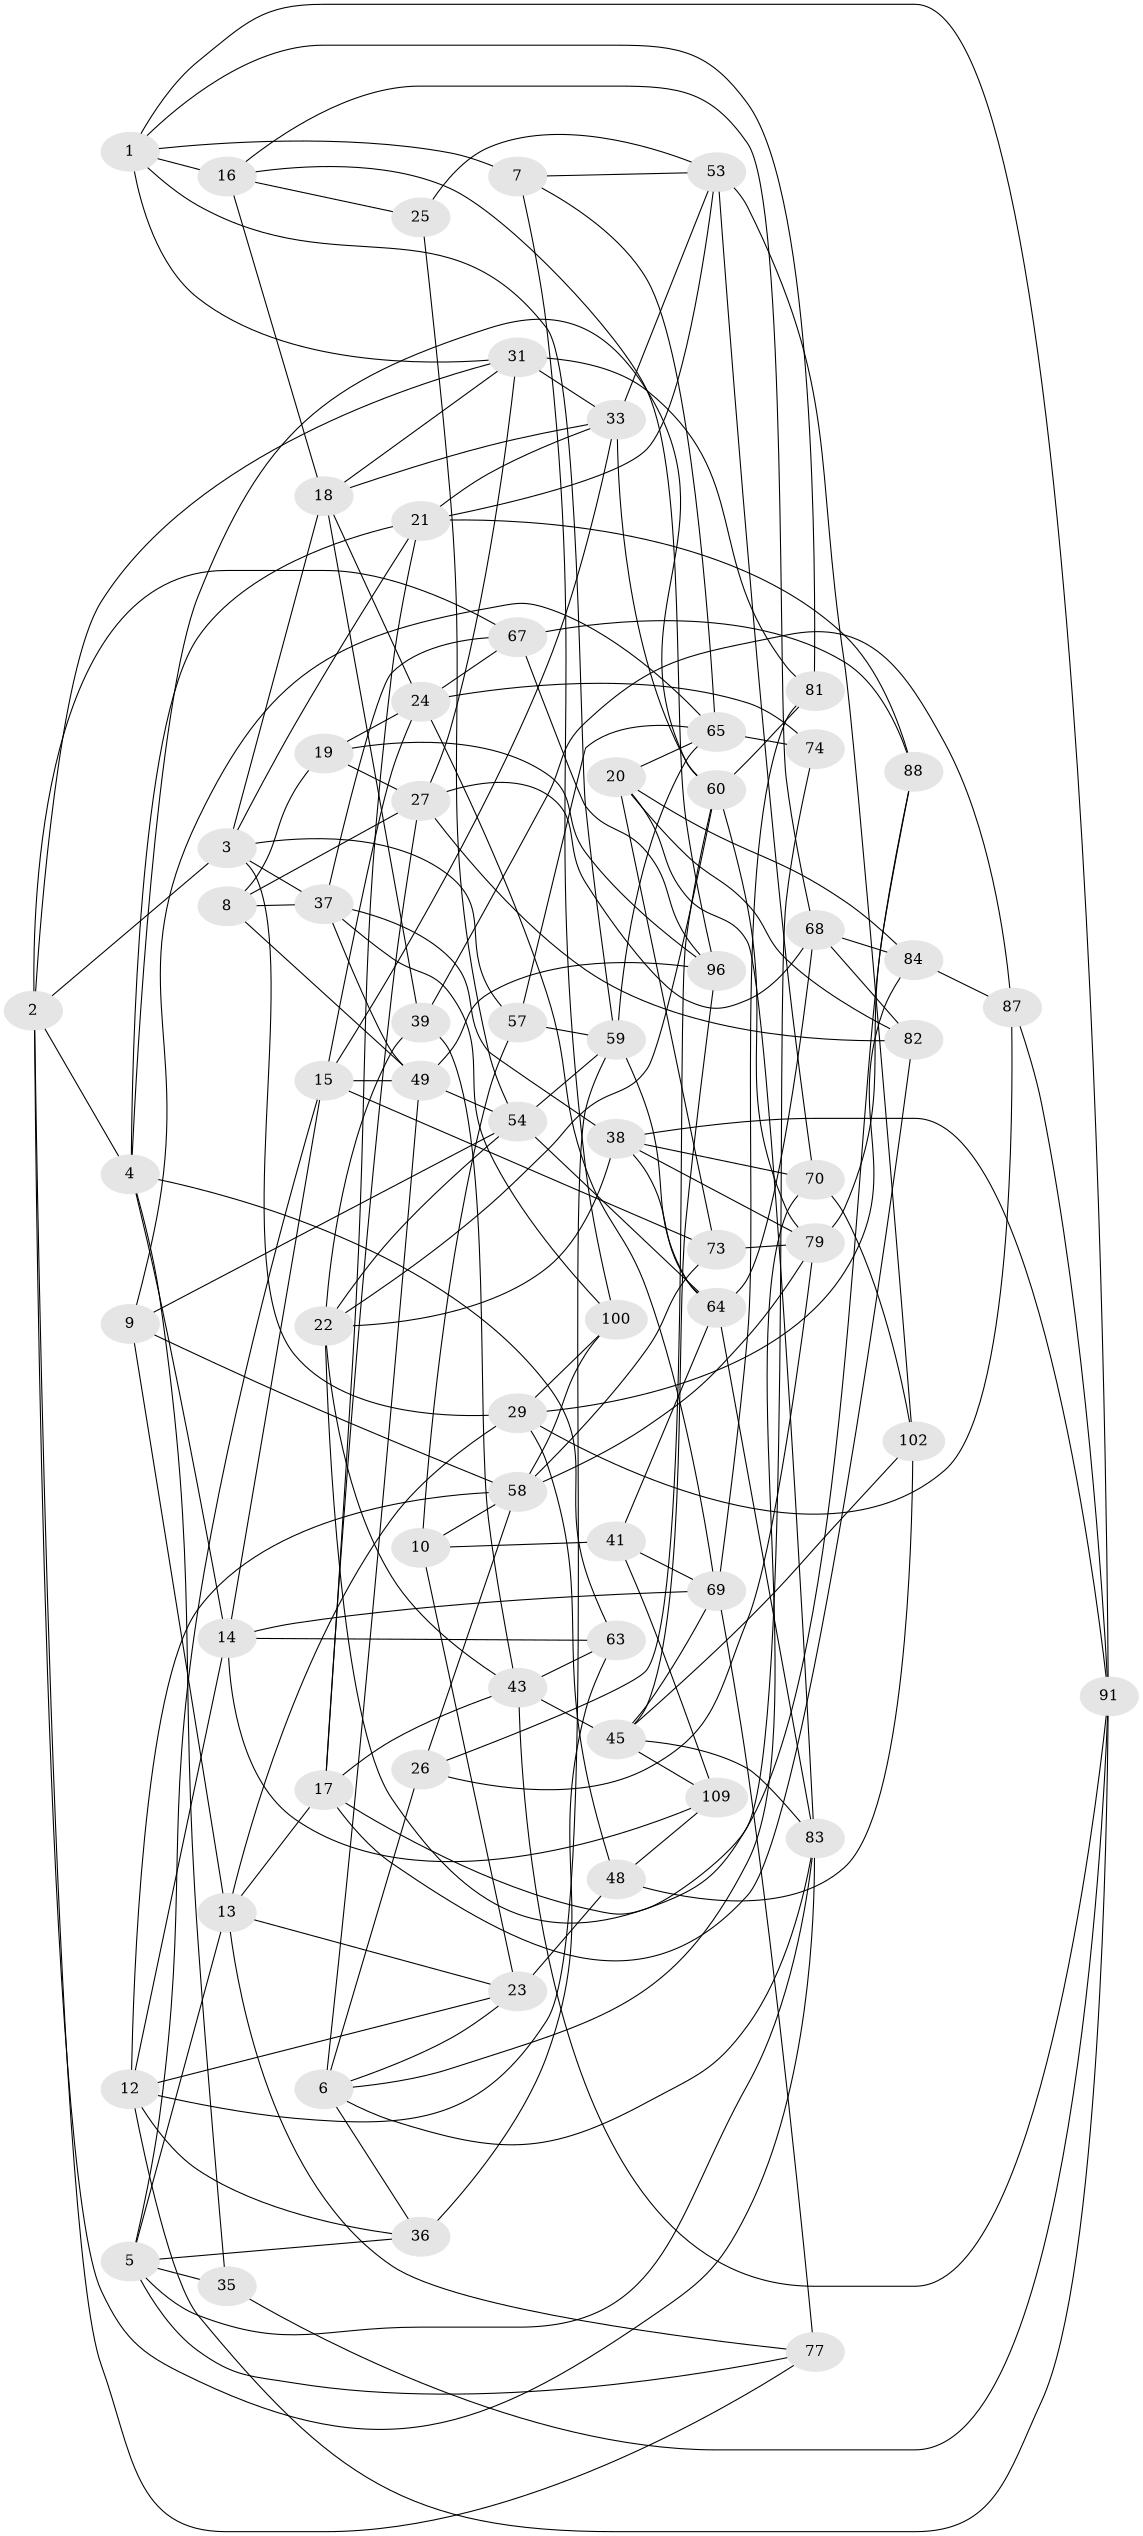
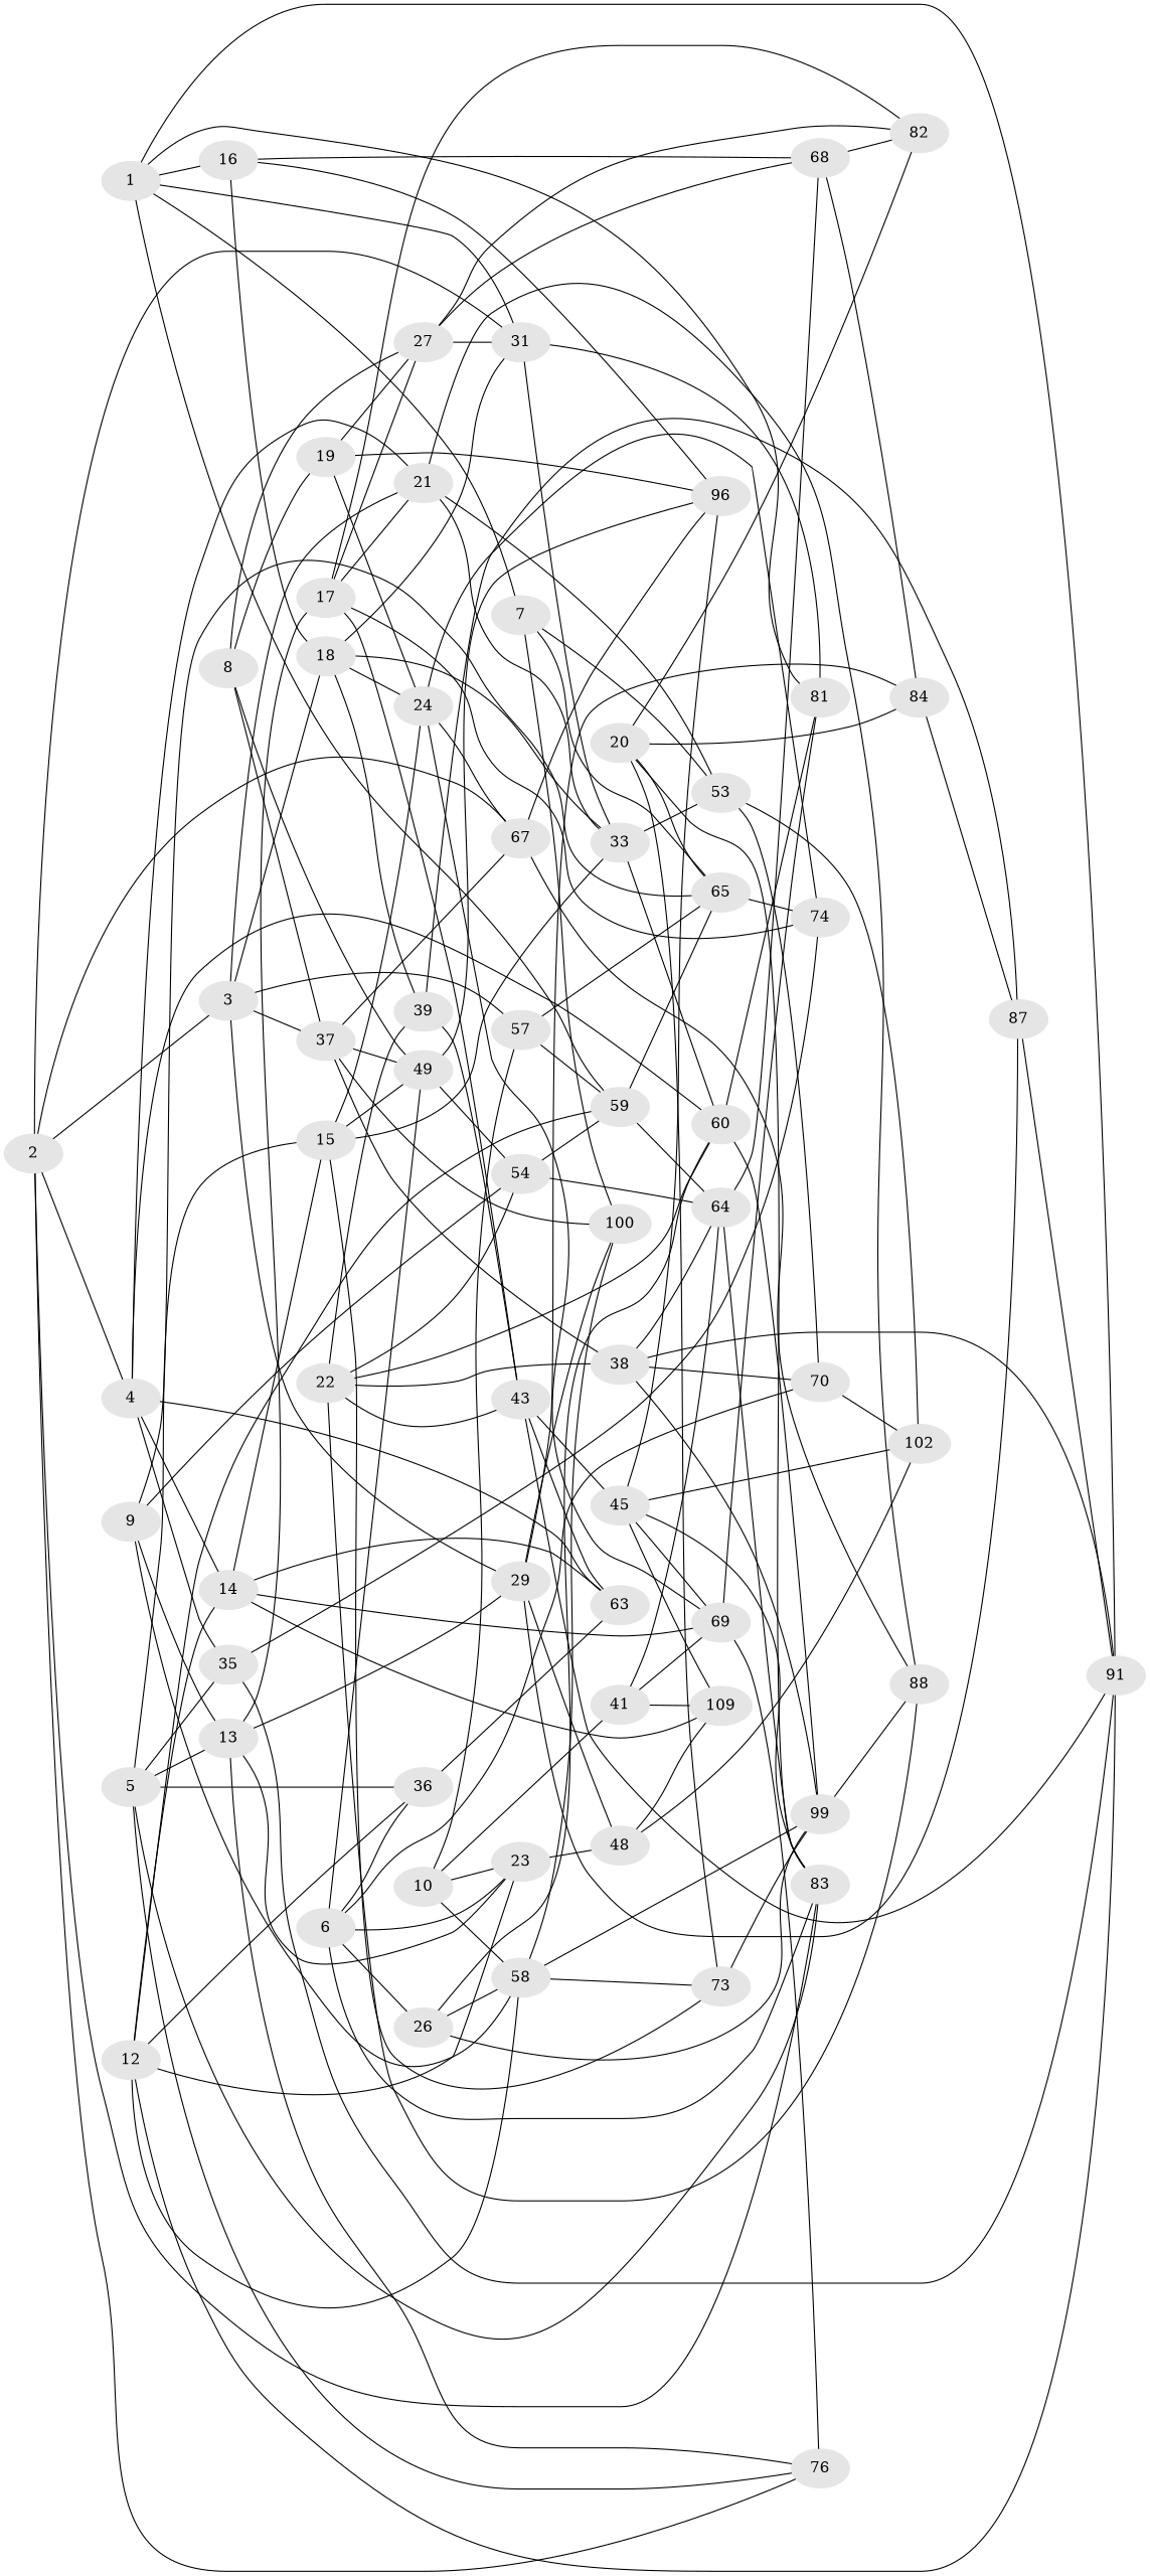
  graph {
    rankdir=LR
    node [color=gray90 style=filled]
    1 [super="+34"]
    7
    16 [super="+108"]
    31 [super="+62"]
    59 [super="+104"]
    81
    91 [super="+105"]
    53 [super="+101"]
    65 [super="+72"]
    100
    18 [super="+85"]
-   25
    68 [super="+90"]
    96 [super="+99"]
    33 [super="+42"]
    64 [super="+92"]
    2 [super="+66"]
    3 [super="+50"]
    4 [super="+11"]
    67 [super="+89"]
-   77
+   77 [label=76]
    83 [super="+98"]
    21 [super="+110"]
    29 [super="+80"]
    37 [super="+61"]
    57
    14 [super="+47"]
    35
    60 [super="+75"]
    63
    88
    24 [super="+28"]
    39
    84
    48
    87
    49 [super="+55"]
    38 [super="+93"]
    15 [super="+30"]
    69 [super="+106"]
    109
    74
-   79 [super="+97"]
+   79 [super="+97" label=99]
    5 [super="+103"]
    13 [super="+86"]
    36
    23 [super="+78"]
    17 [super="+52"]
    73
    6 [super="+51"]
    26
    70
    58 [super="+76"]
    54 [super="+94"]
    102
    8
    19
    27 [super="+40"]
    82
    9
    10
    41 [super="+46"]
    12 [super="+32"]
    43 [super="+71"]
    20 [super="+95"]
    45 [super="+107"]
    22 [super="+56"]
    1 -- 7
    1 -- 16
    1 -- 31
    1 -- 59
    1 -- 81
    1 -- 91
    7 -- 53
    7 -- 65
    7 -- 100
    16 -- 18
-   16 -- 25
    16 -- 68
    16 -- 96
    31 -- 81
    31 -- 33
    59 -- 65
    59 -- 64
    53 -- 70
    53 -- 102
    65 -- 74
    18 -- 31
    18 -- 33
    18 -- 24
    18 -- 39
-   25 -- 53
-   25 -- 54
    68 -- 84
    68 -- 82
    33 -- 53
    33 -- 60
    64 -- 68
    64 -- 83
    2 -- 31
    2 -- 3
    2 -- 4
    2 -- 67
    2 -- 77
    2 -- 83
    3 -- 18
    3 -- 21
    3 -- 29
    3 -- 37
    3 -- 57
    4 -- 21
    4 -- 14
    4 -- 35
    4 -- 60
    4 -- 63
    67 -- 96 [weight=2]
    67 -- 88
    21 -- 53
    21 -- 33
    21 -- 88
    29 -- 100
    29 -- 84
    29 -- 48
    29 -- 87
    37 -- 100
    37 -- 67
    37 -- 49
    37 -- 38
    57 -- 59
    57 -- 65
    14 -- 63
    14 -- 15
    14 -- 69
    14 -- 109
    35 -- 91
+   35 -- 74
    60 -- 81
    60 -- 79
    24 -- 67
    24 -- 69
    24 -- 74
    39 -- 87
    39 -- 43
    84 -- 87
    48 -- 109
    48 -- 102
    87 -- 91
    49 -- 96
    49 -- 54
    38 -- 91
    38 -- 64
    38 -- 79
    38 -- 70
    15 -- 33
    15 -- 24
    15 -- 49
    15 -- 73
    69 -- 81
    69 -- 77
    79 -- 88
    5 -- 77
    5 -- 83
    5 -- 35
    5 -- 15
    5 -- 13
    5 -- 36
    13 -- 77
    13 -- 29
    13 -- 23
    13 -- 17
    36 -- 63
    23 -- 48
    17 -- 21
    17 -- 74
    17 -- 27
    17 -- 82
    17 -- 43
    73 -- 79
    6 -- 83
    6 -- 49
    6 -- 36
    6 -- 23
    6 -- 26
    6 -- 70
    26 -- 60
    26 -- 79
    26 -- 58
    70 -- 102
    58 -- 100
    58 -- 79
    58 -- 73
    54 -- 59
    54 -- 64
    8 -- 37
    8 -- 49
    8 -- 19
    8 -- 27
    19 -- 96
    19 -- 24
    19 -- 27
    27 -- 31
    27 -- 68
    27 -- 82
    9 -- 65
    9 -- 13
    9 -- 58
    9 -- 54
    10 -- 57
    10 -- 23
    10 -- 58
    10 -- 41
    41 -- 64
    41 -- 69
    41 -- 109
    12 -- 59
    12 -- 91
    12 -- 14
    12 -- 36
    12 -- 23
    12 -- 58
    43 -- 91
    43 -- 63
    43 -- 45
    20 -- 65
    20 -- 83
    20 -- 84
    20 -- 73
    20 -- 82
    45 -- 96
    45 -- 83
    45 -- 69
    45 -- 109
    45 -- 102
    22 -- 60
    22 -- 88
    22 -- 39
    22 -- 38
    22 -- 54
    22 -- 43
  }
